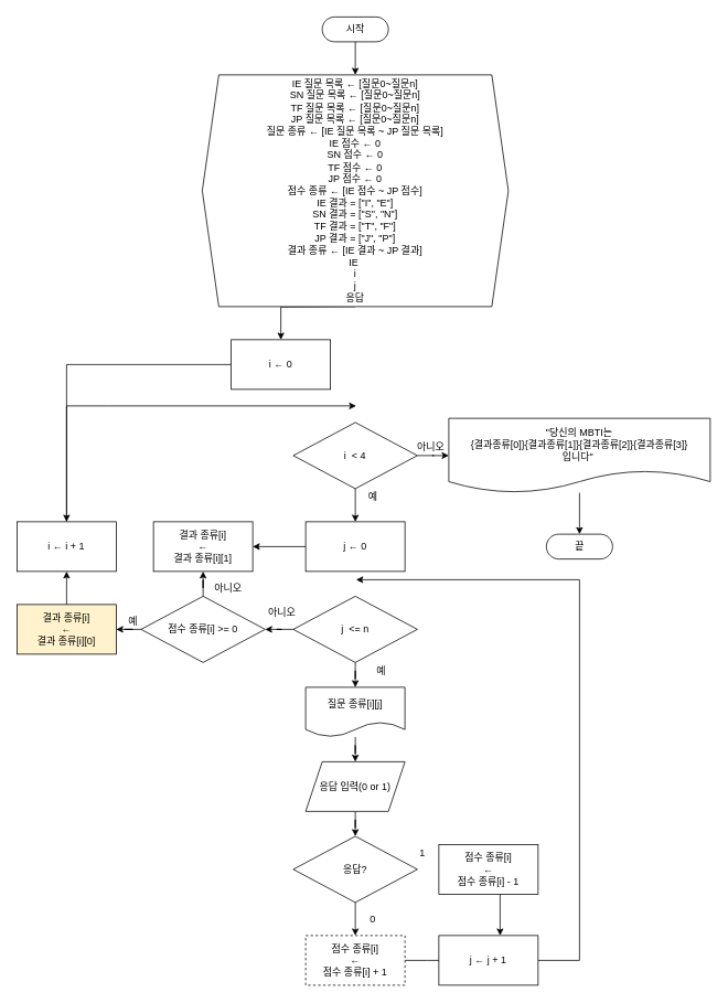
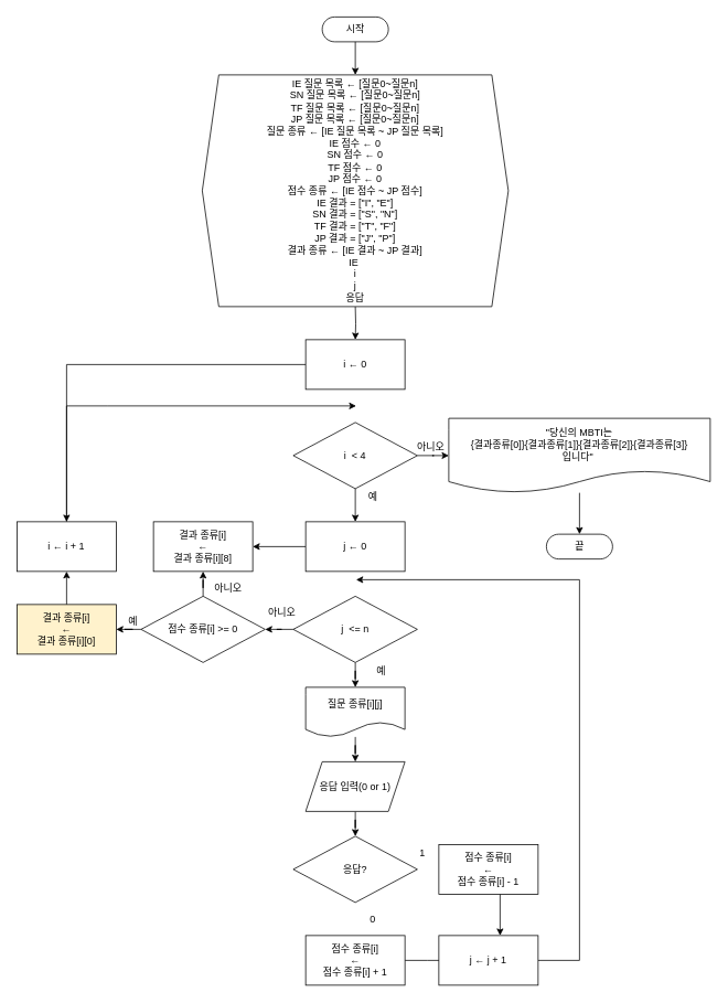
  <mxCell id="0" />
  <mxCell id="1" parent="0" />
  <mxCell id="2" value="시작" style="html=1;dashed=0;whitespace=wrap;shape=mxgraph.dfd.start" parent="1" vertex="1"><mxGeometry x="389" y="20" width="80" height="30" as="geometry" /></mxCell>
  <mxCell id="3" value="" style="endArrow=classic;html=1;rounded=0;exitX=0.5;exitY=0.5;exitDx=0;exitDy=15;exitPerimeter=0;" parent="1" source="2" edge="1"><mxGeometry width="50" height="50" relative="1" as="geometry"><mxPoint x="369" y="110" as="sourcePoint" /><mxPoint x="429" y="90" as="targetPoint" /></mxGeometry></mxCell>
  <mxCell id="4" value="" style="edgeStyle=orthogonalEdgeStyle;rounded=0;orthogonalLoop=1;jettySize=auto;html=1;" parent="1" target="9" edge="1"><mxGeometry relative="1" as="geometry"><mxPoint x="429" y="370" as="sourcePoint" /></mxGeometry></mxCell>
  <mxCell id="5" value="IE 질문 목록 ← [질문0~질문n]&lt;br&gt;SN 질문 목록 ←&amp;nbsp;[질문0~질문n]&lt;br&gt;TF 질문 목록 ←&amp;nbsp;[질문0~질문n]&lt;br&gt;JP 질문 목록 ←&amp;nbsp;[질문0~질문n]&lt;br&gt;질문 종류 ←&amp;nbsp;[IE 질문 목록 ~ JP 질문 목록]&lt;br&gt;IE 점수 ← 0&lt;br&gt;SN 점수 ← 0&lt;br&gt;TF 점수 ← 0&lt;br&gt;JP 점수 ← 0&lt;br&gt;점수 종류 ← [IE 점수 ~ JP 점수]&lt;br&gt;IE 결과 = [&quot;I&quot;, &quot;E&quot;]&lt;br&gt;SN 결과 = [&quot;S&quot;, &quot;N&quot;]&lt;br&gt;TF 결과 = [&quot;T&quot;, &quot;F&quot;]&lt;br&gt;JP 결과 = [&quot;J&quot;, &quot;P&quot;]&lt;br&gt;결과 종류 ← [IE 결과 ~ JP 결과]&lt;br&gt;IE&amp;nbsp;&lt;br&gt;i&lt;br&gt;j&lt;br&gt;응답" style="shape=hexagon;perimeter=hexagonPerimeter2;whiteSpace=wrap;html=1;fixedSize=1;" parent="1" vertex="1"><mxGeometry x="244" y="90" width="370" height="280" as="geometry" /></mxCell>
  <mxCell id="6" value="" style="edgeStyle=orthogonalEdgeStyle;rounded=0;orthogonalLoop=1;jettySize=auto;html=1;" parent="1" source="7" target="14" edge="1"><mxGeometry relative="1" as="geometry" /></mxCell>
  <mxCell id="7" value="질문 종류[i][j]" style="shape=document;whiteSpace=wrap;html=1;boundedLbl=1;" parent="1" vertex="1"><mxGeometry x="369" y="830" width="120" height="60" as="geometry" /></mxCell>
  <mxCell id="8" value="" style="edgeStyle=orthogonalEdgeStyle;rounded=0;orthogonalLoop=1;jettySize=auto;html=1;" parent="1" source="9" target="30" edge="1"><mxGeometry relative="1" as="geometry" /></mxCell>
- <mxCell id="9" value="i ← 0" style="rounded=0;whiteSpace=wrap;html=1;" parent="1" vertex="1"><mxGeometry x="279" y="410" width="120" height="60" as="geometry" /></mxCell>
+ <mxCell id="9" value="i ← 0" style="rounded=0;whiteSpace=wrap;html=1;" parent="1" vertex="1"><mxGeometry x="369" y="410" width="120" height="60" as="geometry" /></mxCell>
  <mxCell id="10" value="" style="edgeStyle=orthogonalEdgeStyle;rounded=0;orthogonalLoop=1;jettySize=auto;html=1;" parent="1" source="12" target="19" edge="1"><mxGeometry relative="1" as="geometry" /></mxCell>
  <mxCell id="11" value="" style="edgeStyle=orthogonalEdgeStyle;rounded=0;orthogonalLoop=1;jettySize=auto;html=1;" edge="1" parent="1" source="12" target="45"><mxGeometry relative="1" as="geometry" /></mxCell>
  <mxCell id="12" value="i&amp;nbsp; &amp;lt; 4" style="rhombus;whiteSpace=wrap;html=1;" parent="1" vertex="1"><mxGeometry x="354" y="510" width="150" height="80" as="geometry" /></mxCell>
  <mxCell id="13" value="" style="edgeStyle=orthogonalEdgeStyle;rounded=0;orthogonalLoop=1;jettySize=auto;html=1;" parent="1" source="14" target="24" edge="1"><mxGeometry relative="1" as="geometry" /></mxCell>
  <mxCell id="14" value="응답 입력(0 or 1)" style="shape=parallelogram;perimeter=parallelogramPerimeter;whiteSpace=wrap;html=1;fixedSize=1;" parent="1" vertex="1"><mxGeometry x="369" y="920" width="120" height="60" as="geometry" /></mxCell>
  <mxCell id="15" value="" style="edgeStyle=orthogonalEdgeStyle;rounded=0;orthogonalLoop=1;jettySize=auto;html=1;" parent="1" source="16" edge="1"><mxGeometry relative="1" as="geometry"><mxPoint x="544" y="1160" as="targetPoint" /></mxGeometry></mxCell>
- <mxCell id="16" value="점수 종류[i]&lt;br&gt;←&lt;br&gt;점수 종류[i] + 1" style="rounded=0;whiteSpace=wrap;html=1;dashed=1;" parent="1" vertex="1"><mxGeometry x="369" y="1130" width="120" height="60" as="geometry" /></mxCell>
+ <mxCell id="16" value="점수 종류[i]&lt;br&gt;←&lt;br&gt;점수 종류[i] + 1" style="rounded=0;whiteSpace=wrap;html=1;" parent="1" vertex="1"><mxGeometry x="369" y="1130" width="120" height="60" as="geometry" /></mxCell>
  <mxCell id="17" value="끝" style="html=1;dashed=0;whitespace=wrap;shape=mxgraph.dfd.start" parent="1" vertex="1"><mxGeometry x="660" y="645" width="80" height="30" as="geometry" /></mxCell>
  <mxCell id="18" value="" style="edgeStyle=orthogonalEdgeStyle;rounded=0;orthogonalLoop=1;jettySize=auto;html=1;" parent="1" source="19" target="36" edge="1"><mxGeometry relative="1" as="geometry" /></mxCell>
  <mxCell id="19" value="j ← 0" style="rounded=0;whiteSpace=wrap;html=1;" parent="1" vertex="1"><mxGeometry x="369" y="630" width="120" height="60" as="geometry" /></mxCell>
  <mxCell id="20" value="" style="edgeStyle=orthogonalEdgeStyle;rounded=0;orthogonalLoop=1;jettySize=auto;html=1;" parent="1" source="22" target="7" edge="1"><mxGeometry relative="1" as="geometry" /></mxCell>
  <mxCell id="21" value="" style="edgeStyle=orthogonalEdgeStyle;rounded=0;orthogonalLoop=1;jettySize=auto;html=1;" parent="1" source="22" target="35" edge="1"><mxGeometry relative="1" as="geometry" /></mxCell>
  <mxCell id="22" value="j&amp;nbsp; &amp;lt;= n" style="rhombus;whiteSpace=wrap;html=1;" parent="1" vertex="1"><mxGeometry x="354" y="720" width="150" height="80" as="geometry" /></mxCell>
- <mxCell id="23" value="" style="edgeStyle=orthogonalEdgeStyle;rounded=0;orthogonalLoop=1;jettySize=auto;html=1;" parent="1" source="24" target="16" edge="1"><mxGeometry relative="1" as="geometry" /></mxCell>
  <mxCell id="24" value="응답?" style="rhombus;whiteSpace=wrap;html=1;" parent="1" vertex="1"><mxGeometry x="354" y="1010" width="150" height="80" as="geometry" /></mxCell>
  <mxCell id="25" value="" style="edgeStyle=orthogonalEdgeStyle;rounded=0;orthogonalLoop=1;jettySize=auto;html=1;" parent="1" edge="1"><mxGeometry relative="1" as="geometry"><mxPoint x="604" y="1080" as="sourcePoint" /><mxPoint x="604" y="1130" as="targetPoint" /></mxGeometry></mxCell>
  <mxCell id="26" value="점수 종류[i]&lt;br&gt;←&lt;br&gt;점수 종류[i] - 1" style="rounded=0;whiteSpace=wrap;html=1;" parent="1" vertex="1"><mxGeometry x="530" y="1020" width="120" height="60" as="geometry" /></mxCell>
  <mxCell id="27" style="edgeStyle=orthogonalEdgeStyle;rounded=0;orthogonalLoop=1;jettySize=auto;html=1;exitX=1;exitY=0.5;exitDx=0;exitDy=0;" parent="1" source="28" edge="1"><mxGeometry relative="1" as="geometry"><mxPoint x="430" y="700" as="targetPoint" /><Array as="points"><mxPoint x="700" y="1160" /><mxPoint x="700" y="700" /></Array></mxGeometry></mxCell>
  <mxCell id="28" value="j ← j + 1" style="rounded=0;whiteSpace=wrap;html=1;" parent="1" vertex="1"><mxGeometry x="530" y="1130" width="120" height="60" as="geometry" /></mxCell>
  <mxCell id="29" style="edgeStyle=orthogonalEdgeStyle;rounded=0;orthogonalLoop=1;jettySize=auto;html=1;exitX=0.5;exitY=0;exitDx=0;exitDy=0;" parent="1" source="30" edge="1"><mxGeometry relative="1" as="geometry"><mxPoint x="430" y="490" as="targetPoint" /><Array as="points"><mxPoint x="80" y="490" /><mxPoint x="130" y="490" /></Array></mxGeometry></mxCell>
  <mxCell id="30" value="i ← i + 1" style="rounded=0;whiteSpace=wrap;html=1;" parent="1" vertex="1"><mxGeometry x="20" y="630" width="120" height="60" as="geometry" /></mxCell>
  <mxCell id="31" value="" style="edgeStyle=orthogonalEdgeStyle;rounded=0;orthogonalLoop=1;jettySize=auto;html=1;" parent="1" source="32" target="30" edge="1"><mxGeometry relative="1" as="geometry" /></mxCell>
  <mxCell id="32" value="결과 종류[i]&lt;br&gt;←&lt;br&gt;결과 종류[i][0]" style="rounded=0;whiteSpace=wrap;html=1;fillColor=#fff2cc;" parent="1" vertex="1"><mxGeometry x="20" y="730" width="120" height="60" as="geometry" /></mxCell>
  <mxCell id="33" value="" style="edgeStyle=orthogonalEdgeStyle;rounded=0;orthogonalLoop=1;jettySize=auto;html=1;" parent="1" source="35" target="32" edge="1"><mxGeometry relative="1" as="geometry" /></mxCell>
  <mxCell id="34" value="" style="edgeStyle=orthogonalEdgeStyle;rounded=0;orthogonalLoop=1;jettySize=auto;html=1;" parent="1" source="35" target="36" edge="1"><mxGeometry relative="1" as="geometry" /></mxCell>
  <mxCell id="35" value="점수 종류[i] &amp;gt;= 0" style="rhombus;whiteSpace=wrap;html=1;" parent="1" vertex="1"><mxGeometry x="170" y="720" width="150" height="80" as="geometry" /></mxCell>
- <mxCell id="36" value="결과 종류[i]&lt;br&gt;←&lt;br&gt;결과 종류[i][1]" style="rounded=0;whiteSpace=wrap;html=1;" parent="1" vertex="1"><mxGeometry x="185" y="630" width="120" height="60" as="geometry" /></mxCell>
+ <mxCell id="36" value="결과 종류[i]&lt;br&gt;←&lt;br&gt;결과 종류[i][8]" style="rounded=0;whiteSpace=wrap;html=1;" parent="1" vertex="1"><mxGeometry x="185" y="630" width="120" height="60" as="geometry" /></mxCell>
  <mxCell id="37" value="예" style="text;html=1;align=center;verticalAlign=middle;resizable=0;points=[];autosize=1;strokeColor=none;fillColor=none;" parent="1" vertex="1"><mxGeometry x="440" y="795" width="40" height="30" as="geometry" /></mxCell>
  <mxCell id="38" value="아니오" style="text;html=1;align=center;verticalAlign=middle;resizable=0;points=[];autosize=1;strokeColor=none;fillColor=none;" parent="1" vertex="1"><mxGeometry x="310" y="725" width="60" height="30" as="geometry" /></mxCell>
  <mxCell id="39" value="0" style="text;html=1;align=center;verticalAlign=middle;resizable=0;points=[];autosize=1;strokeColor=none;fillColor=none;" vertex="1" parent="1"><mxGeometry x="435" y="1095" width="30" height="30" as="geometry" /></mxCell>
  <mxCell id="40" value="1" style="text;html=1;align=center;verticalAlign=middle;resizable=0;points=[];autosize=1;strokeColor=none;fillColor=none;" vertex="1" parent="1"><mxGeometry x="495" y="1015" width="30" height="30" as="geometry" /></mxCell>
  <mxCell id="41" value="예" style="text;html=1;align=center;verticalAlign=middle;resizable=0;points=[];autosize=1;strokeColor=none;fillColor=none;" vertex="1" parent="1"><mxGeometry x="430" y="585" width="40" height="30" as="geometry" /></mxCell>
  <mxCell id="42" value="예" style="text;html=1;align=center;verticalAlign=middle;resizable=0;points=[];autosize=1;strokeColor=none;fillColor=none;" vertex="1" parent="1"><mxGeometry x="140" y="735" width="40" height="30" as="geometry" /></mxCell>
  <mxCell id="43" value="아니오" style="text;html=1;align=center;verticalAlign=middle;resizable=0;points=[];autosize=1;strokeColor=none;fillColor=none;" vertex="1" parent="1"><mxGeometry x="245" y="695" width="60" height="30" as="geometry" /></mxCell>
  <mxCell id="44" value="" style="edgeStyle=orthogonalEdgeStyle;rounded=0;orthogonalLoop=1;jettySize=auto;html=1;" edge="1" parent="1" source="45" target="17"><mxGeometry relative="1" as="geometry" /></mxCell>
  <mxCell id="45" value="&quot;당신의 MBTI는&lt;br&gt;{결과종류[0]}{결과종류[1]}{결과종류[2]}{결과종류[3]}&lt;br&gt;입니다&quot;&amp;nbsp;" style="shape=document;whiteSpace=wrap;html=1;boundedLbl=1;" vertex="1" parent="1"><mxGeometry x="542" y="505" width="316" height="90" as="geometry" /></mxCell>
  <mxCell id="46" value="아니오" style="text;html=1;align=center;verticalAlign=middle;resizable=0;points=[];autosize=1;strokeColor=none;fillColor=none;" vertex="1" parent="1"><mxGeometry x="490" y="525" width="60" height="30" as="geometry" /></mxCell>
